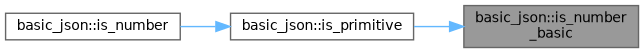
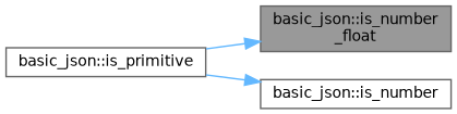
  digraph {
    rankdir=RL
    node [color=grey40 fillcolor=white fontname=Helvetica fontsize=10 shape=box style=filled]
    edge [color=steelblue1 dir=back fontname=Helvetica fontsize=10 labelfontname=Helvetica labelfontsize=10 style=solid]
-   n1 [color=gray40 fillcolor=grey60 fontcolor=black height=0.2 label="basic_json::is_number\l_basic" width=0.4]
+   n1 [color=gray40 fillcolor=grey60 fontcolor=black height=0.2 label="basic_json::is_number\l_float" width=0.4]
    n2 [height=0.2 label="basic_json::is_primitive" width=0.4]
    n3 [height=0.2 label="basic_json::is_number" width=0.4]
    n1 -> n2
-   n2 -> n3
+   n3 -> n2
  }
